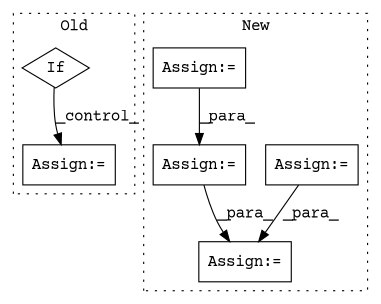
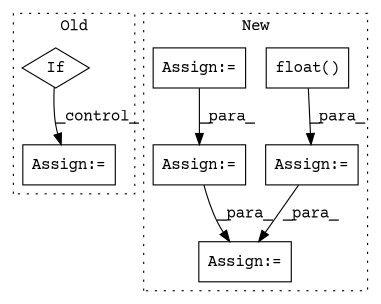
  digraph {
    fontname="Courier Prime"
    node [a=68 l=3 shape=box fontname="Courier Prime"]
    edge [fontname="Courier Prime"]
    n1 [a=96 l="3,14" label=If s="3364,3418" shape=diamond]
    n2 [label="Assign:=" s=3450]
+   n3 [a=75 l=17 label="float()" s=2526]
    n4 [l=4 label="Assign:=" s=2855]
    n5 [label="Assign:=" s=2819]
    n6 [label="Assign:=" s=2645]
    n7 [label="Assign:=" s=2742]
    subgraph cluster_1 {
      label=Old
      style=dotted
      n1
      n2
    }
    subgraph cluster_2 {
      label=New
      style=dotted
+     n3
      n4
      n5
      n6
      n7
    }
    n1 -> n2 [label=_control_]
+   n3 -> n5 [label=_para_]
    n5 -> n4 [label=_para_]
    n6 -> n7 [label=_para_]
    n7 -> n4 [label=_para_]
  }
